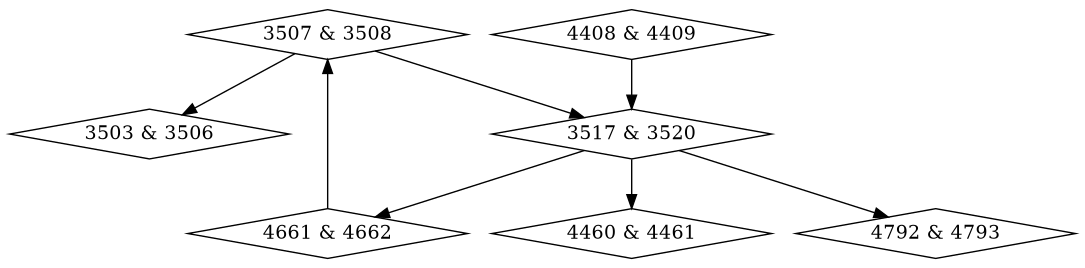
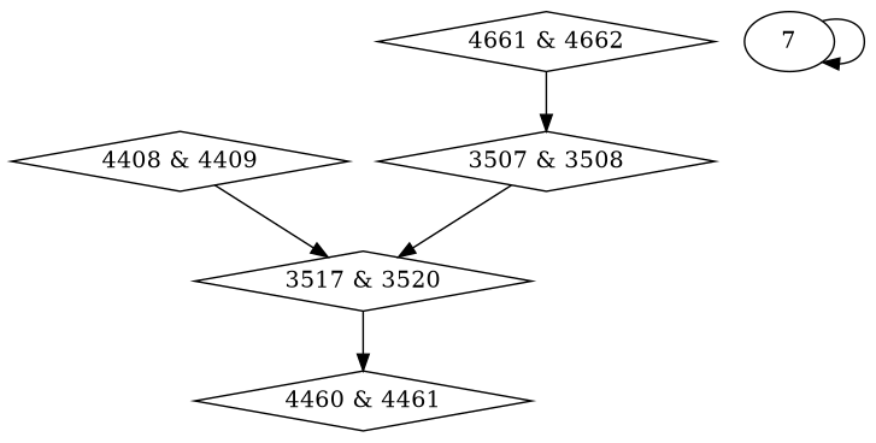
  digraph {
    node [shape=diamond]
-   n1 [label="3503 & 3506"]
    n2 [label="3507 & 3508"]
    n3 [label="3517 & 3520"]
    n4 [label="4460 & 4461"]
    n5 [label="4661 & 4662"]
-   n6 [label="4792 & 4793"]
    n7 [label="4408 & 4409"]
-   n2 -> n1
+   7 [shape=""]
    n2 -> n3
    n3 -> n4
-   n3 -> n5
-   n3 -> n6
    n5 -> n2
    n7 -> n3
+   7 -> 7
  }
